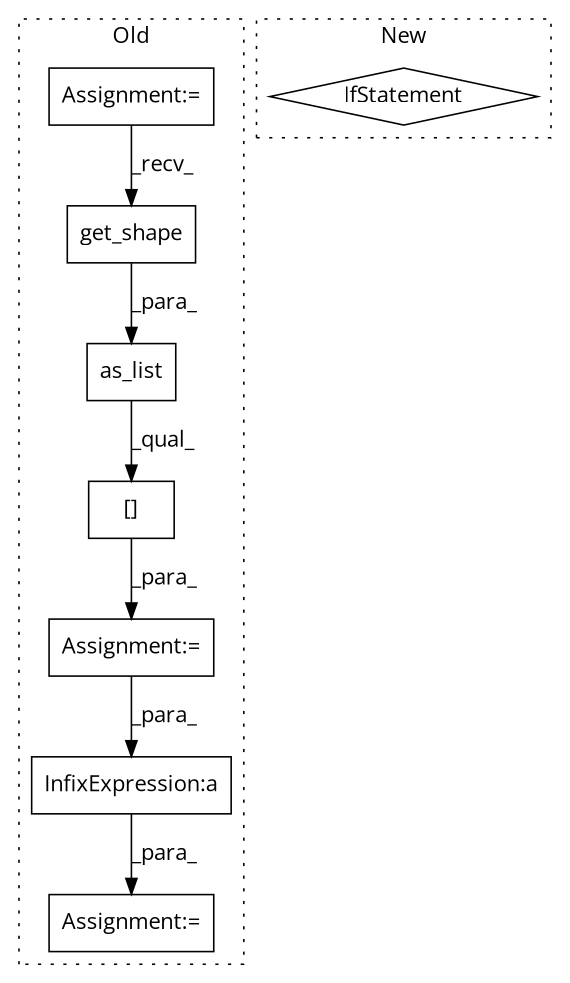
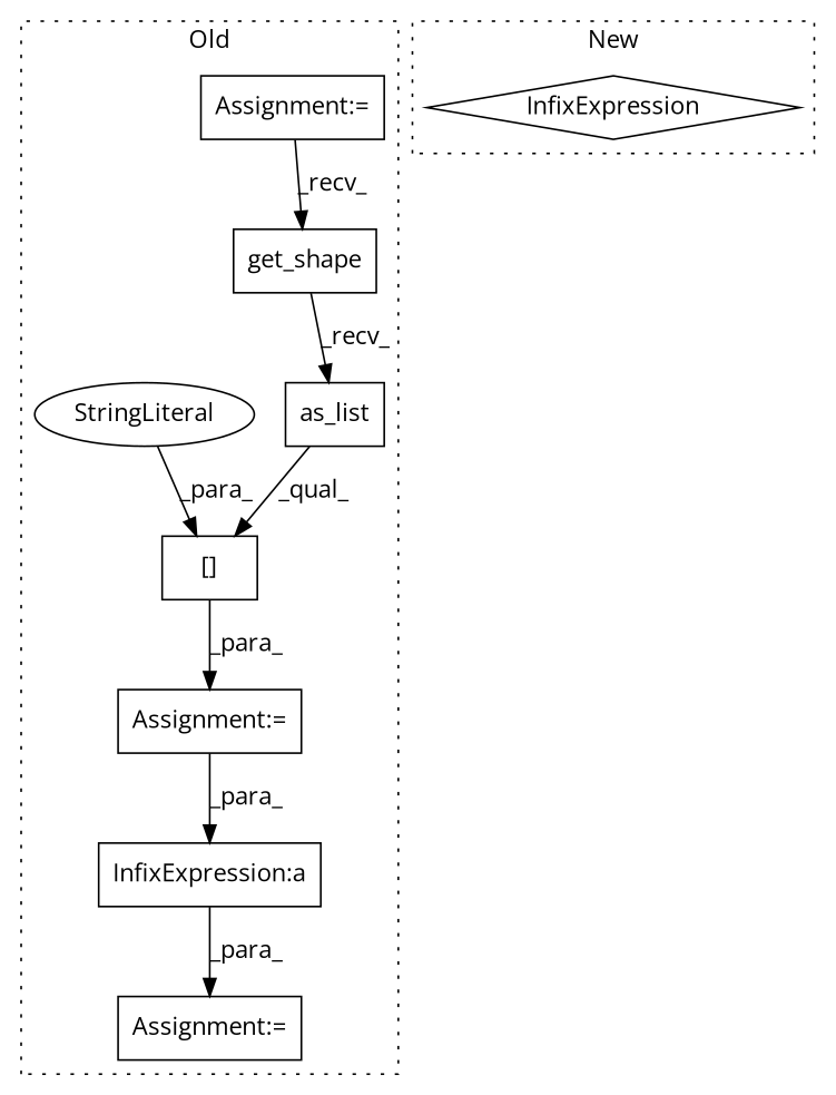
  digraph {
    fontname="Open Sans"
    node [a=7 fontname="Open Sans" l=1 s=2591 shape=box]
    edge [fontname="Open Sans"]
    n1 [a=32 l=9 label=as_list s=2560]
    n2 [label="Assignment:="]
    n3 [a=32 l=11 label=get_shape s=2548]
    n4 [l=13 label="Assignment:=" s=2151]
    n5 [a=2 l="9,1" label="[]" s="2592,2620"]
+   n6 [a=45 l=19 label=StringLiteral s=2601 shape=ellipse]
    n7 [a=27 l=3 label="InfixExpression:a" s=2948]
    n8 [label="Assignment:=" s=2996]
-   n9 [a=25 l=87 label=IfStatement shape=diamond]
+   n9 [a=25 l=87 label=InfixExpression shape=diamond]
    subgraph cluster_1 {
      label=Old
      style=dotted
      n1
      n2
      n3
      n4
      n5
+     n6
      n7
      n8
    }
    subgraph cluster_2 {
      label=New
      style=dotted
      n9
    }
    n1 -> n5 [label=_qual_]
    n2 -> n7 [label=_para_]
-   n3 -> n1 [label=_para_]
+   n3 -> n1 [label=_recv_]
    n4 -> n3 [label=_recv_]
    n5 -> n2 [label=_para_]
+   n6 -> n5 [label=_para_]
    n7 -> n8 [label=_para_]
  }
